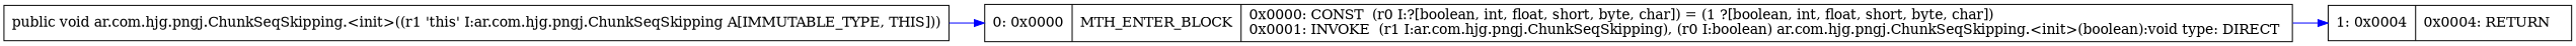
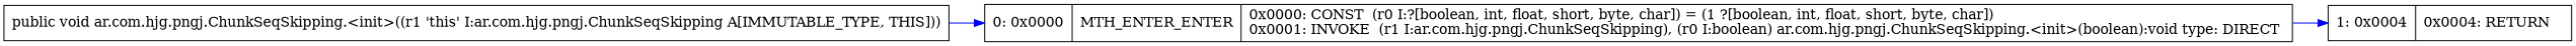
  digraph {
    rankdir=LR
    node [shape=record]
    edge [color=blue]
-   n1 [label="{0\:\ 0x0000|MTH_ENTER_BLOCK\l|0x0000: CONST  (r0 I:?[boolean, int, float, short, byte, char]) = (1 ?[boolean, int, float, short, byte, char]) \l0x0001: INVOKE  (r1 I:ar.com.hjg.pngj.ChunkSeqSkipping), (r0 I:boolean) ar.com.hjg.pngj.ChunkSeqSkipping.\<init\>(boolean):void type: DIRECT \l}"]
+   n1 [label="{0\:\ 0x0000|MTH_ENTER_ENTER\l|0x0000: CONST  (r0 I:?[boolean, int, float, short, byte, char]) = (1 ?[boolean, int, float, short, byte, char]) \l0x0001: INVOKE  (r1 I:ar.com.hjg.pngj.ChunkSeqSkipping), (r0 I:boolean) ar.com.hjg.pngj.ChunkSeqSkipping.\<init\>(boolean):void type: DIRECT \l}"]
    n2 [label="{1\:\ 0x0004|0x0004: RETURN   \l}"]
    n3 [label="{public void ar.com.hjg.pngj.ChunkSeqSkipping.\<init\>((r1 'this' I:ar.com.hjg.pngj.ChunkSeqSkipping A[IMMUTABLE_TYPE, THIS])) }"]
    n1 -> n2
    n3 -> n1
  }
